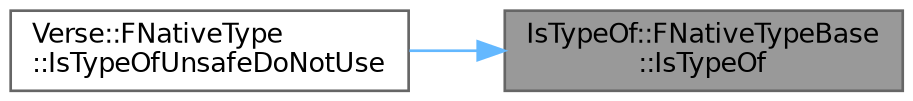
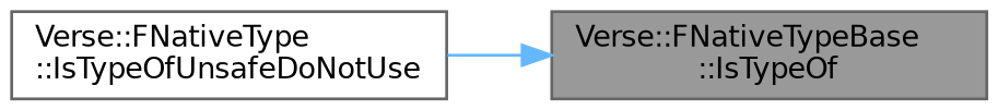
  digraph {
    rankdir=RL
    node [fontname=Helvetica fontsize=10 shape=box style=filled]
-   n1 [color=gray40 fillcolor=grey60 fontcolor=black height=0.2 label="IsTypeOf::FNativeTypeBase\l::IsTypeOf" width=0.4]
+   n1 [color=gray40 fillcolor=grey60 fontcolor=black height=0.2 label="Verse::FNativeTypeBase\l::IsTypeOf" width=0.4]
    n2 [color=grey40 fillcolor=white height=0.2 label="Verse::FNativeType\l::IsTypeOfUnsafeDoNotUse" width=0.4]
    n1 -> n2 [color=steelblue1 dir=back fontname=Helvetica fontsize=10 labelfontname=Helvetica labelfontsize=10 style=solid]
  }
